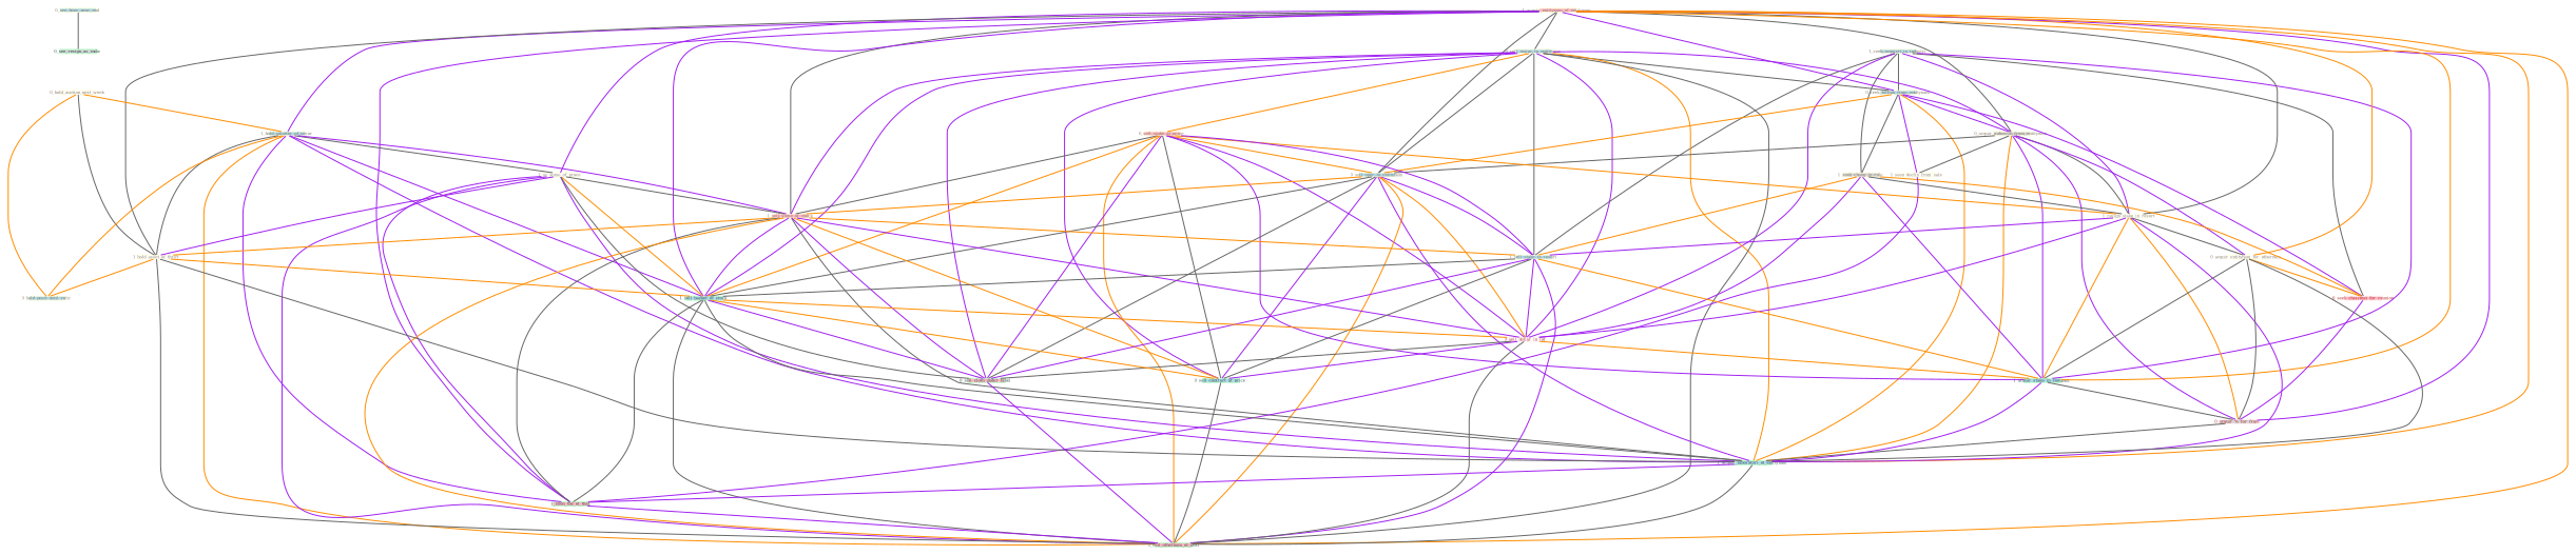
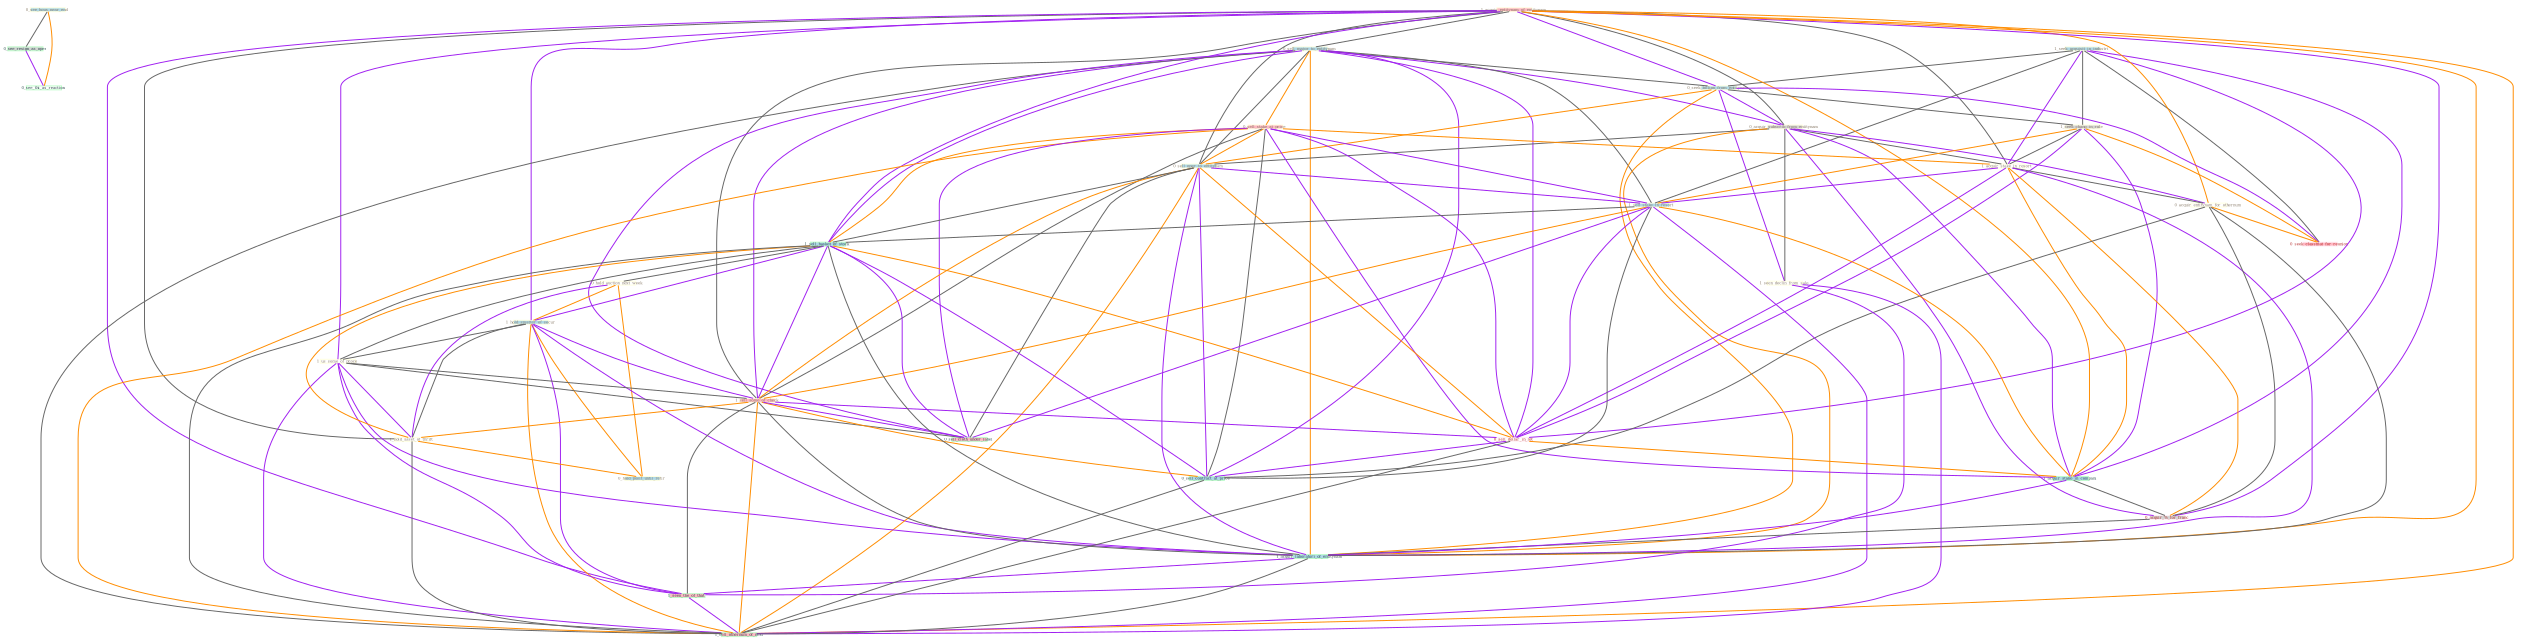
  graph {
    node [color="#ffffe0" fillcolor=lightblue fixedsize=true fontcolor="#8b7d6b" fontsize=4 shape=polygon style=filled]
    edge [color=purple w=1]
    "0_see_hous_near_end " [height=.06 width=.5]
    "1_seek_acquisit_in_industri " [height=.06 width=.5]
    "1_acquir_entitynam_of_entitynam " [fillcolor=lightpink height=.06 width=.5]
    "0_sell_major_to_entitynam " [height=.06 width=.5]
    "0_seek_billion_from_entitynam " [height=.06 width=.5]
    "0_acquir_subscrib_from_entitynam " [fillcolor=lightgrey height=.06 width=.5]
    "0_hold_auction_next_week " [fillcolor=white height=.06 width=.5]
    "1_seek_chang_in_rule " [fillcolor=lightgrey height=.06 width=.5]
    "0_sell_stake_at_price " [fillcolor=lightpink height=.06 width=.5]
    "1_hold_smatter_of_secur " [height=.06 width=.5]
-   "1_acquir_stake_in_resort " [fillcolor=white height=.06 width=.5 label="1_resign_stake_in_resort"]
+   "1_acquir_stake_in_resort " [fillcolor=white height=.06 width=.5]
    "0_sell_oper_to_entitynam " [height=.06 width=.5]
    "1_us_some_of_proce " [fillcolor=white height=.06 width=.5]
    "0_acquir_entitynam_for_othernum " [fillcolor=white height=.06 width=.5]
    "1_sell_some_of_check " [fillcolor=lightpink height=.06 width=.5]
    "1_seen_declin_from_sale " [fillcolor=white height=.06 width=.5]
    "1_hold_asset_of_thrift " [fillcolor=white height=.06 width=.5]
    "1_sell_stake_in_resort " [height=.06 width=.5]
    "0_hold_posit_until_retir " [height=.06 width=.5]
    "0_seek_classmat_for_reunion " [color="#fff0f5" fillcolor=lightpink fontcolor="#b22222" height=.06 width=.5]
    "0_sell_dollar_in_lot " [color="#fff0f5" fillcolor=white fontcolor="#b22222" height=.06 width=.5]
    "0_acquir_%_for_franc " [color="#fff0f5" fillcolor=lightgrey fontcolor="#b22222" height=.06 width=.5]
-   "0_see_resign_as_indic " [color="#BDFCC9" fillcolor=lightgrey fontcolor="#2f4f4f" height=.06 width=.5]
+   "0_see_resign_as_indic " [color="#BDFCC9" fillcolor=lightgrey fontcolor="#2f4f4f" height=.06 width=.5 label="0_see_resign_as_oper"]
+   "0_see_thi_as_reaction " [color="#BDFCC9" fillcolor=white fontcolor="#2f4f4f" height=.06 width=.5]
    "1_acquir_stake_in_compani " [color="#BDFCC9" fontcolor="#2f4f4f" height=.06 width=.5]
    "1_sell_basket_of_stock " [color="#BDFCC9" fontcolor="#2f4f4f" height=.06 width=.5]
    "1_acquir_laboratori_of_entitynam " [color="#BDFCC9" fontcolor="#2f4f4f" height=.06 width=.5]
    "1_seen_the_of_that " [color="#BDFCC9" fillcolor=lightpink fontcolor="#2f4f4f" height=.06 width=.5]
    n29 [color="#BDFCC9" fillcolor=lightpink fontcolor="#2f4f4f" height=.06 label="1_sell_othernum_of_next" width=.5]
    "0_sell_contract_at_price " [color="#BDFCC9" fontcolor="#2f4f4f" height=.06 width=.5]
    "0_sell_cloth_under_label " [color="#BDFCC9" fillcolor=lightpink fontcolor="#2f4f4f" height=.06 width=.5]
    subgraph sub_1 {
      "0_see_hous_near_end "
      "1_seek_acquisit_in_industri "
      "1_acquir_entitynam_of_entitynam "
      "0_sell_major_to_entitynam "
      "0_seek_billion_from_entitynam "
      "0_acquir_subscrib_from_entitynam "
      "0_hold_auction_next_week "
      "1_seek_chang_in_rule "
      "0_sell_stake_at_price "
      "1_hold_smatter_of_secur "
      "1_acquir_stake_in_resort "
      "0_sell_oper_to_entitynam "
      "1_us_some_of_proce "
      "0_acquir_entitynam_for_othernum "
      "1_sell_some_of_check "
      "1_seen_declin_from_sale "
      "1_hold_asset_of_thrift "
      "1_sell_stake_in_resort "
      "0_hold_posit_until_retir "
    }
    subgraph sub_2 {
      "0_seek_classmat_for_reunion "
      "0_sell_dollar_in_lot "
      "0_acquir_%_for_franc "
    }
    "0_see_hous_near_end " -- "0_see_resign_as_indic " [color=gray40]
+   "0_see_hous_near_end " -- "0_see_thi_as_reaction " [color=darkorange]
    "1_seek_acquisit_in_industri " -- "0_seek_billion_from_entitynam " [color=gray40]
    "1_seek_acquisit_in_industri " -- "1_seek_chang_in_rule " [color=gray40 w=2]
    "1_seek_acquisit_in_industri " -- "1_acquir_stake_in_resort "
    "1_seek_acquisit_in_industri " -- "1_sell_stake_in_resort " [color=gray40]
    "1_seek_acquisit_in_industri " -- "0_seek_classmat_for_reunion " [color=gray40]
    "1_seek_acquisit_in_industri " -- "0_sell_dollar_in_lot "
    "1_seek_acquisit_in_industri " -- "1_acquir_stake_in_compani "
    "1_acquir_entitynam_of_entitynam " -- "0_sell_major_to_entitynam " [color=gray40]
    "1_acquir_entitynam_of_entitynam " -- "0_seek_billion_from_entitynam "
    "1_acquir_entitynam_of_entitynam " -- "0_acquir_subscrib_from_entitynam " [color=gray40 w=2]
    "1_acquir_entitynam_of_entitynam " -- "1_hold_smatter_of_secur "
    "1_acquir_entitynam_of_entitynam " -- "1_acquir_stake_in_resort " [color=gray40]
    "1_acquir_entitynam_of_entitynam " -- "0_sell_oper_to_entitynam " [color=gray40]
    "1_acquir_entitynam_of_entitynam " -- "1_us_some_of_proce "
    "1_acquir_entitynam_of_entitynam " -- "0_acquir_entitynam_for_othernum " [color=darkorange w=2]
    "1_acquir_entitynam_of_entitynam " -- "1_sell_some_of_check " [color=gray40]
    "1_acquir_entitynam_of_entitynam " -- "1_hold_asset_of_thrift " [color=gray40]
    "1_acquir_entitynam_of_entitynam " -- "0_acquir_%_for_franc "
    "1_acquir_entitynam_of_entitynam " -- "1_acquir_stake_in_compani " [color=darkorange]
    "1_acquir_entitynam_of_entitynam " -- "1_sell_basket_of_stock "
    "1_acquir_entitynam_of_entitynam " -- "1_acquir_laboratori_of_entitynam " [color=darkorange w=3]
    "1_acquir_entitynam_of_entitynam " -- "1_seen_the_of_that "
    "1_acquir_entitynam_of_entitynam " -- n29 [color=darkorange]
    "0_sell_major_to_entitynam " -- "0_seek_billion_from_entitynam " [color=gray40]
    "0_sell_major_to_entitynam " -- "0_acquir_subscrib_from_entitynam "
    "0_sell_major_to_entitynam " -- "0_sell_stake_at_price " [color=darkorange]
    "0_sell_major_to_entitynam " -- "0_sell_oper_to_entitynam " [color=gray40 w=3]
    "0_sell_major_to_entitynam " -- "1_sell_some_of_check "
    "0_sell_major_to_entitynam " -- "1_sell_stake_in_resort " [color=gray40]
    "0_sell_major_to_entitynam " -- "0_sell_dollar_in_lot "
    "0_sell_major_to_entitynam " -- "1_sell_basket_of_stock "
    "0_sell_major_to_entitynam " -- "1_acquir_laboratori_of_entitynam " [color=darkorange]
    "0_sell_major_to_entitynam " -- n29 [color=gray40]
    "0_sell_major_to_entitynam " -- "0_sell_contract_at_price "
    "0_sell_major_to_entitynam " -- "0_sell_cloth_under_label "
    "0_seek_billion_from_entitynam " -- "0_acquir_subscrib_from_entitynam " [w=2]
    "0_seek_billion_from_entitynam " -- "1_seek_chang_in_rule " [color=gray40]
    "0_seek_billion_from_entitynam " -- "0_sell_oper_to_entitynam " [color=darkorange]
    "0_seek_billion_from_entitynam " -- "1_seen_declin_from_sale "
    "0_seek_billion_from_entitynam " -- "0_seek_classmat_for_reunion "
    "0_seek_billion_from_entitynam " -- "1_acquir_laboratori_of_entitynam " [color=darkorange]
    "0_acquir_subscrib_from_entitynam " -- "1_acquir_stake_in_resort " [color=gray40]
    "0_acquir_subscrib_from_entitynam " -- "0_sell_oper_to_entitynam " [color=gray40]
    "0_acquir_subscrib_from_entitynam " -- "0_acquir_entitynam_for_othernum "
    "0_acquir_subscrib_from_entitynam " -- "1_seen_declin_from_sale " [color=gray40]
    "0_acquir_subscrib_from_entitynam " -- "0_acquir_%_for_franc "
    "0_acquir_subscrib_from_entitynam " -- "1_acquir_stake_in_compani "
    "0_acquir_subscrib_from_entitynam " -- "1_acquir_laboratori_of_entitynam " [color=darkorange w=2]
    "0_hold_auction_next_week " -- "1_hold_smatter_of_secur " [color=darkorange]
-   "0_hold_auction_next_week " -- "1_hold_asset_of_thrift " [color=gray40]
+   "0_hold_auction_next_week " -- "1_hold_asset_of_thrift "
    "0_hold_auction_next_week " -- "0_hold_posit_until_retir " [color=darkorange]
    "1_seek_chang_in_rule " -- "1_acquir_stake_in_resort " [color=gray40]
    "1_seek_chang_in_rule " -- "1_sell_stake_in_resort " [color=darkorange]
    "1_seek_chang_in_rule " -- "0_seek_classmat_for_reunion " [color=darkorange]
    "1_seek_chang_in_rule " -- "0_sell_dollar_in_lot "
    "1_seek_chang_in_rule " -- "1_acquir_stake_in_compani "
    "0_sell_stake_at_price " -- "1_acquir_stake_in_resort " [color=darkorange]
    "0_sell_stake_at_price " -- "0_sell_oper_to_entitynam " [color=darkorange]
    "0_sell_stake_at_price " -- "1_sell_some_of_check " [color=gray40]
    "0_sell_stake_at_price " -- "1_sell_stake_in_resort " [w=2]
    "0_sell_stake_at_price " -- "0_sell_dollar_in_lot "
    "0_sell_stake_at_price " -- "1_acquir_stake_in_compani "
    "0_sell_stake_at_price " -- "1_sell_basket_of_stock " [color=darkorange]
    "0_sell_stake_at_price " -- n29 [color=darkorange]
    "0_sell_stake_at_price " -- "0_sell_contract_at_price " [color=gray40 w=3]
    "0_sell_stake_at_price " -- "0_sell_cloth_under_label "
    "1_hold_smatter_of_secur " -- "1_us_some_of_proce " [color=gray40]
    "1_hold_smatter_of_secur " -- "1_sell_some_of_check "
    "1_hold_smatter_of_secur " -- "1_hold_asset_of_thrift " [color=gray40 w=2]
    "1_hold_smatter_of_secur " -- "0_hold_posit_until_retir " [color=darkorange]
    "1_hold_smatter_of_secur " -- "1_sell_basket_of_stock "
    "1_hold_smatter_of_secur " -- "1_acquir_laboratori_of_entitynam "
    "1_hold_smatter_of_secur " -- "1_seen_the_of_that "
    "1_hold_smatter_of_secur " -- n29 [color=darkorange]
    "1_acquir_stake_in_resort " -- "0_acquir_entitynam_for_othernum " [color=gray40]
    "1_acquir_stake_in_resort " -- "1_sell_stake_in_resort " [w=3]
    "1_acquir_stake_in_resort " -- "0_sell_dollar_in_lot "
    "1_acquir_stake_in_resort " -- "0_acquir_%_for_franc " [color=darkorange]
    "1_acquir_stake_in_resort " -- "1_acquir_stake_in_compani " [color=darkorange w=3]
    "1_acquir_stake_in_resort " -- "1_acquir_laboratori_of_entitynam "
    "0_sell_oper_to_entitynam " -- "1_sell_some_of_check " [color=darkorange]
    "0_sell_oper_to_entitynam " -- "1_sell_stake_in_resort "
    "0_sell_oper_to_entitynam " -- "0_sell_dollar_in_lot " [color=darkorange]
    "0_sell_oper_to_entitynam " -- "1_sell_basket_of_stock " [color=gray40]
    "0_sell_oper_to_entitynam " -- "1_acquir_laboratori_of_entitynam "
    "0_sell_oper_to_entitynam " -- n29 [color=darkorange]
    "0_sell_oper_to_entitynam " -- "0_sell_contract_at_price "
    "0_sell_oper_to_entitynam " -- "0_sell_cloth_under_label " [color=gray40]
    "1_us_some_of_proce " -- "1_sell_some_of_check " [color=gray40 w=2]
    "1_us_some_of_proce " -- "1_hold_asset_of_thrift "
-   "1_us_some_of_proce " -- "1_sell_basket_of_stock " [color=darkorange]
+   "1_us_some_of_proce " -- "1_sell_basket_of_stock " [color=gray40]
    "1_us_some_of_proce " -- "1_acquir_laboratori_of_entitynam "
    "1_us_some_of_proce " -- "1_seen_the_of_that "
    "1_us_some_of_proce " -- n29
    "1_us_some_of_proce " -- "0_sell_cloth_under_label " [color=gray40]
    "0_acquir_entitynam_for_othernum " -- "0_seek_classmat_for_reunion " [color=darkorange]
    "0_acquir_entitynam_for_othernum " -- "0_acquir_%_for_franc " [color=gray40 w=2]
-   "0_acquir_entitynam_for_othernum " -- "1_acquir_stake_in_compani " [color=gray40]
+   "0_acquir_entitynam_for_othernum " -- "0_sell_contract_at_price " [color=gray40]
    "0_acquir_entitynam_for_othernum " -- "1_acquir_laboratori_of_entitynam " [color=gray40]
    "1_sell_some_of_check " -- "1_hold_asset_of_thrift " [color=darkorange]
    "1_sell_some_of_check " -- "1_sell_stake_in_resort " [color=darkorange]
    "1_sell_some_of_check " -- "0_sell_dollar_in_lot "
    "1_sell_some_of_check " -- "1_sell_basket_of_stock " [w=2]
    "1_sell_some_of_check " -- "1_acquir_laboratori_of_entitynam " [color=gray40]
    "1_sell_some_of_check " -- "1_seen_the_of_that " [color=gray40]
    "1_sell_some_of_check " -- n29 [color=darkorange w=2]
    "1_sell_some_of_check " -- "0_sell_contract_at_price " [color=darkorange]
    "1_sell_some_of_check " -- "0_sell_cloth_under_label "
    "1_seen_declin_from_sale " -- "1_seen_the_of_that "
    "1_hold_asset_of_thrift " -- "0_hold_posit_until_retir " [color=darkorange]
    "1_hold_asset_of_thrift " -- "1_sell_basket_of_stock " [color=darkorange]
-   "1_hold_asset_of_thrift " -- "1_acquir_laboratori_of_entitynam " [color=gray40]
    "1_hold_asset_of_thrift " -- n29 [color=gray40]
    "1_sell_stake_in_resort " -- "0_sell_dollar_in_lot " [w=2]
    "1_sell_stake_in_resort " -- "1_acquir_stake_in_compani " [color=darkorange w=2]
    "1_sell_stake_in_resort " -- "1_sell_basket_of_stock " [color=gray40]
    "1_sell_stake_in_resort " -- n29
    "1_sell_stake_in_resort " -- "0_sell_contract_at_price " [color=gray40]
    "1_sell_stake_in_resort " -- "0_sell_cloth_under_label "
-   "0_seek_classmat_for_reunion " -- "0_acquir_%_for_franc "
    "0_sell_dollar_in_lot " -- "1_acquir_stake_in_compani " [color=darkorange]
    "0_sell_dollar_in_lot " -- n29 [color=gray40]
    "0_sell_dollar_in_lot " -- "0_sell_contract_at_price "
-   "0_sell_dollar_in_lot " -- "0_sell_cloth_under_label " [color=gray40]
    "0_acquir_%_for_franc " -- "1_acquir_laboratori_of_entitynam " [color=gray40]
+   "0_see_resign_as_indic " -- "0_see_thi_as_reaction " [w=2]
    "1_acquir_stake_in_compani " -- "0_acquir_%_for_franc " [color=gray40]
    "1_acquir_stake_in_compani " -- "1_acquir_laboratori_of_entitynam "
    "1_sell_basket_of_stock " -- "0_sell_dollar_in_lot " [color=darkorange]
    "1_sell_basket_of_stock " -- "1_acquir_laboratori_of_entitynam " [color=gray40]
-   "1_sell_basket_of_stock " -- "1_seen_the_of_that " [color=gray40]
+   "1_sell_basket_of_stock " -- "0_hold_auction_next_week " [color=gray40]
    "1_sell_basket_of_stock " -- n29 [color=gray40 w=2]
-   "1_sell_basket_of_stock " -- "0_sell_contract_at_price " [color=darkorange]
+   "1_sell_basket_of_stock " -- "0_sell_contract_at_price "
    "1_sell_basket_of_stock " -- "0_sell_cloth_under_label "
    "1_acquir_laboratori_of_entitynam " -- "1_seen_the_of_that "
    "1_acquir_laboratori_of_entitynam " -- n29 [color=gray40]
    "1_seen_the_of_that " -- n29
    "0_sell_contract_at_price " -- n29 [color=gray40]
-   "0_sell_cloth_under_label " -- n29
+   "1_seen_declin_from_sale " -- n29
  }
